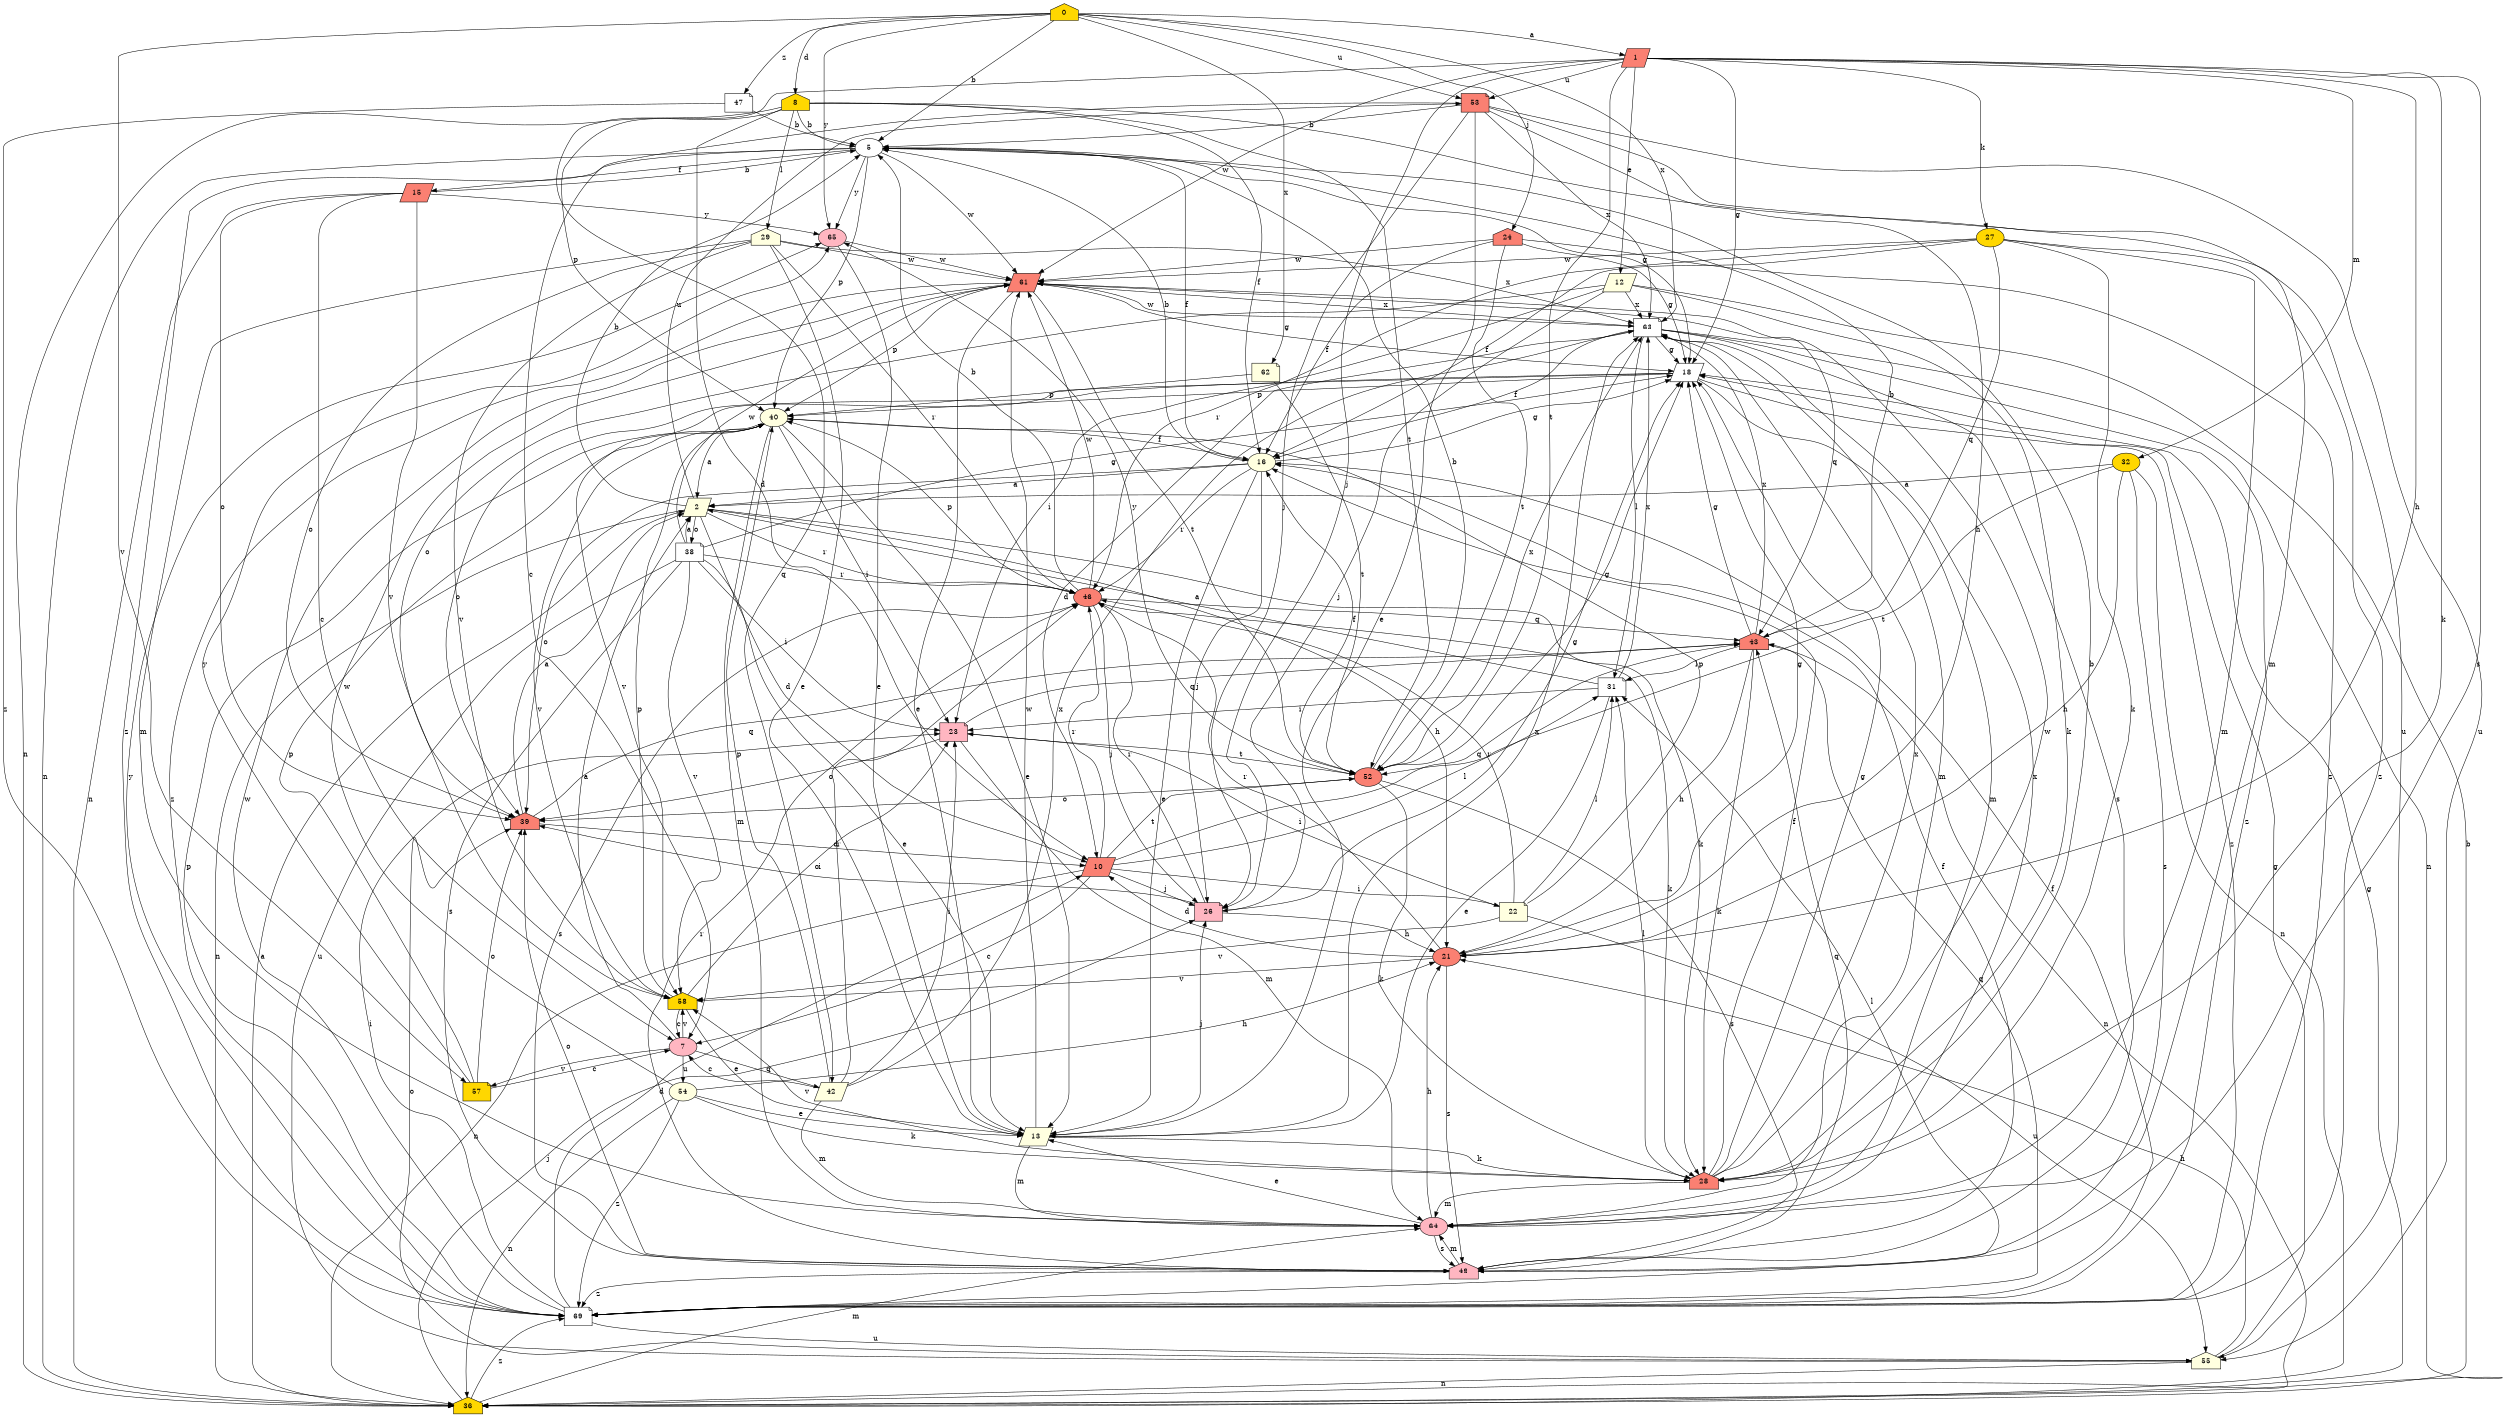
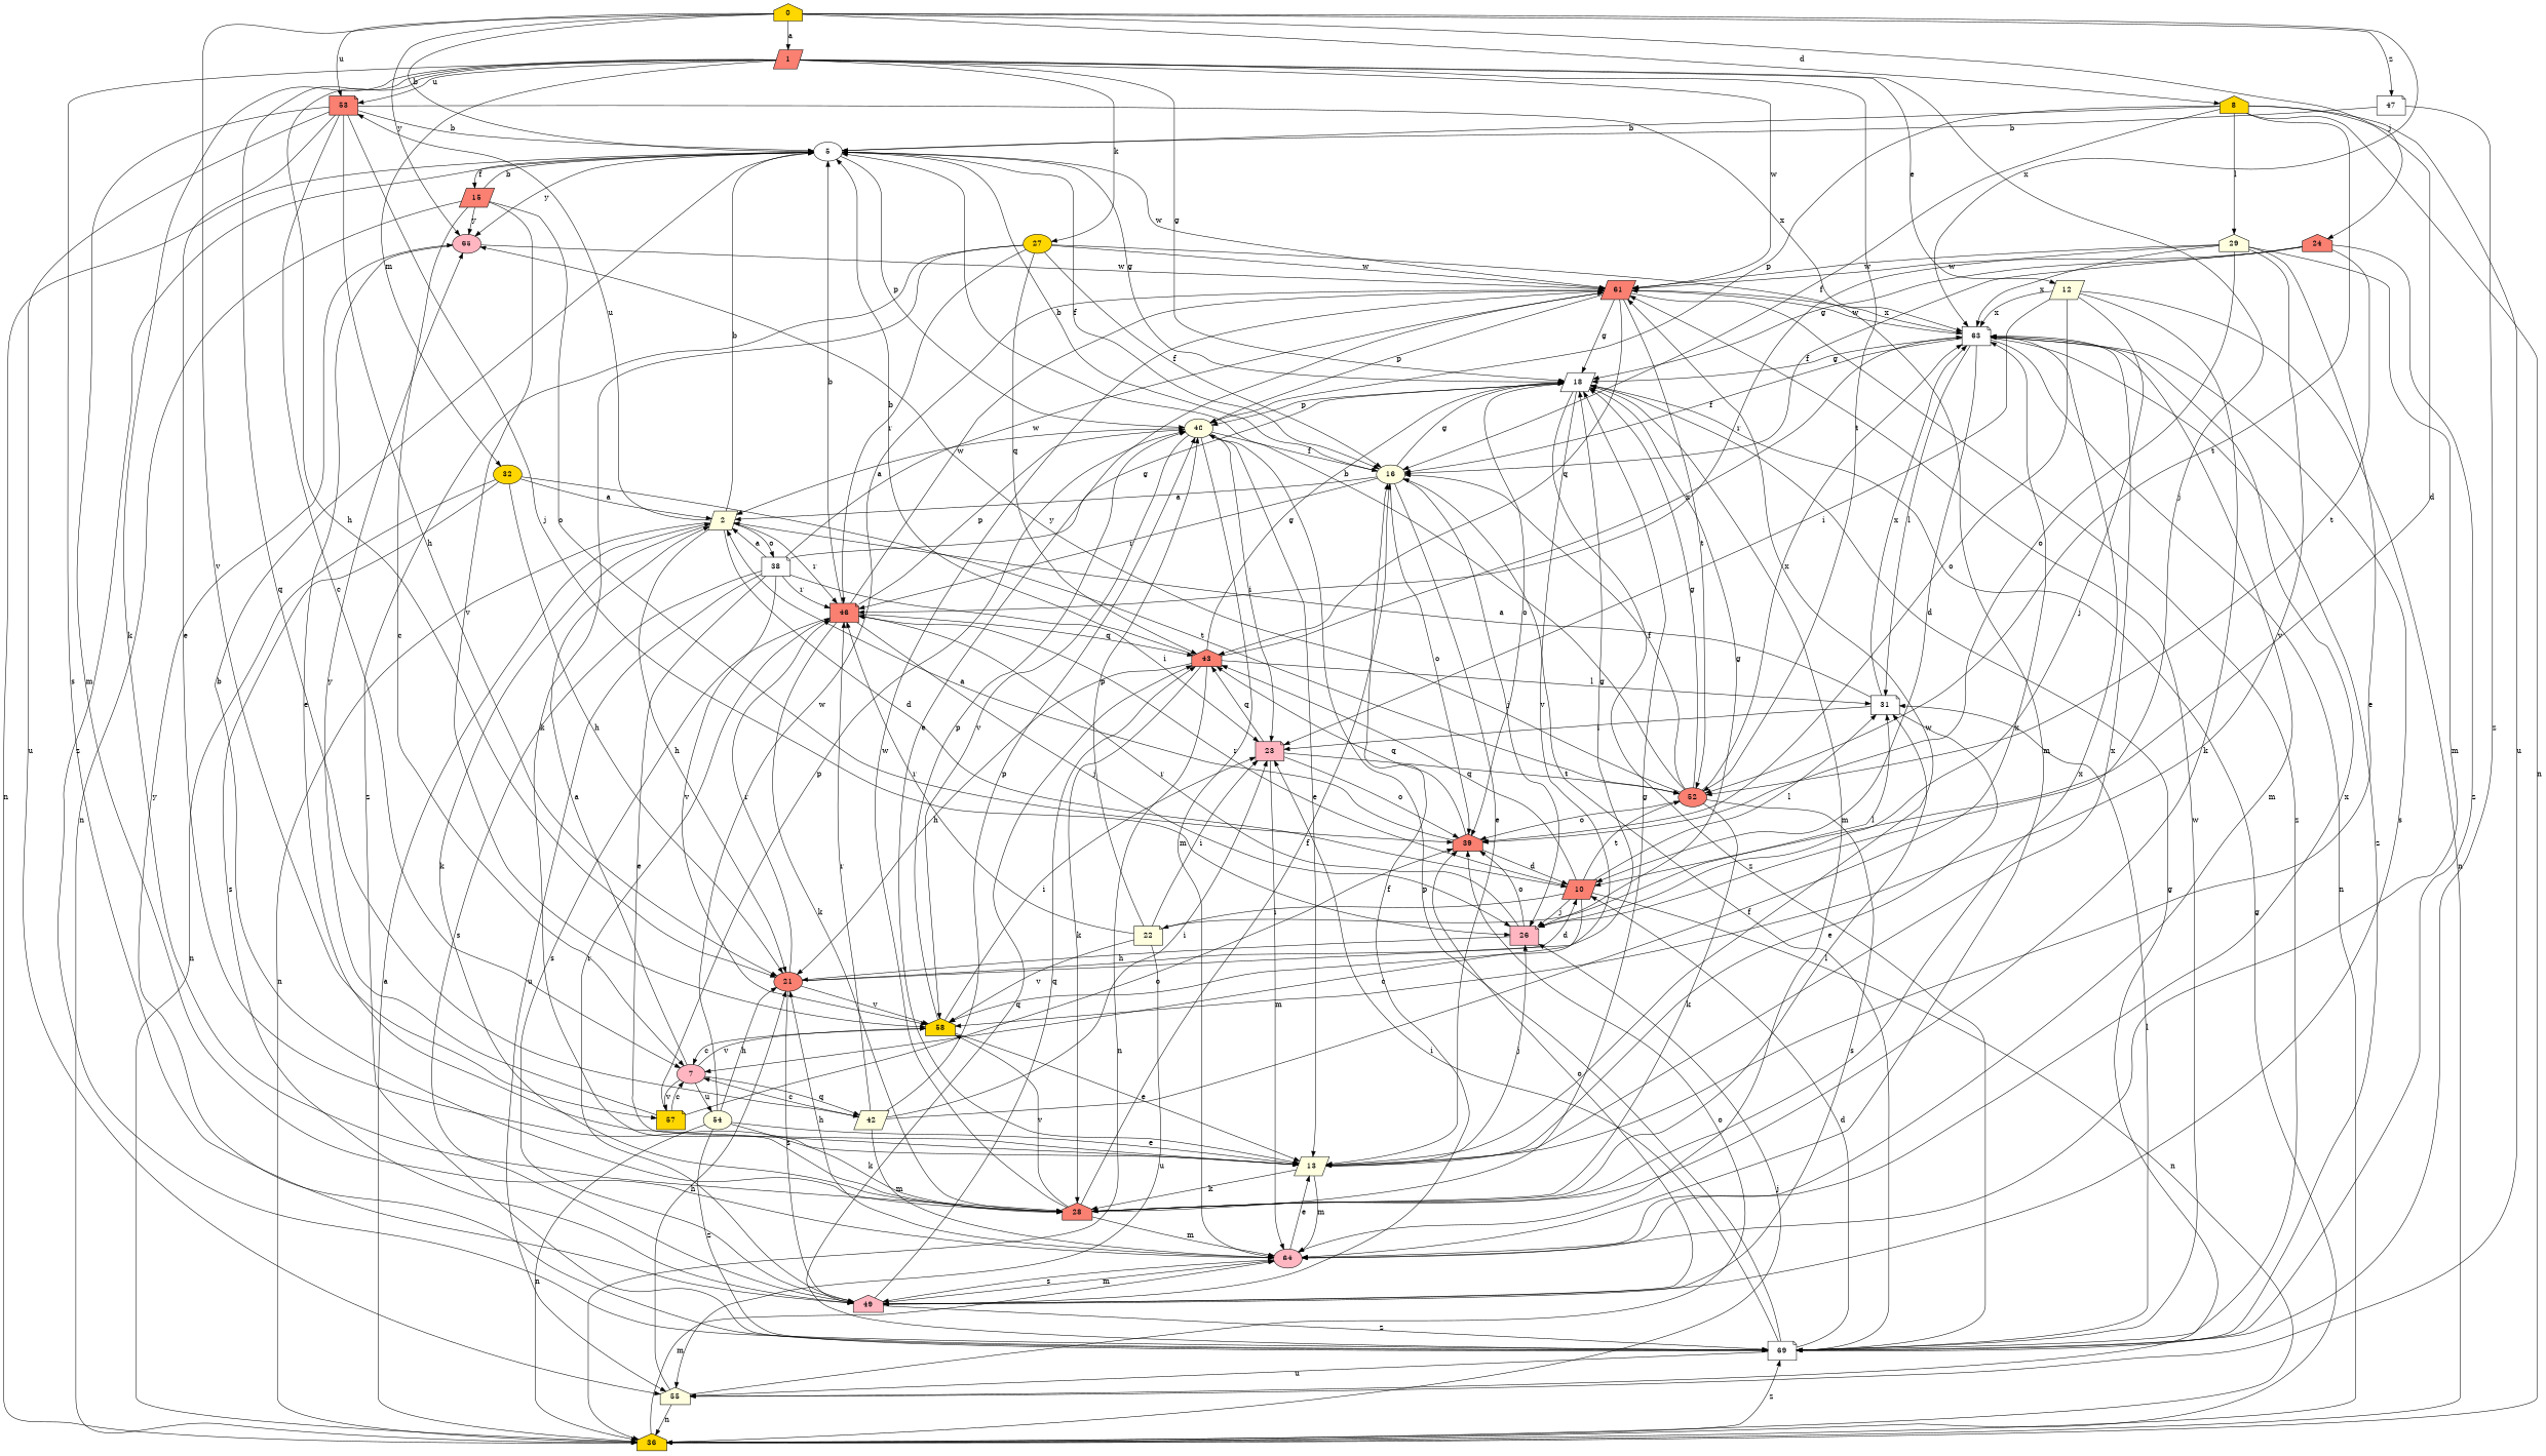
  strict digraph {
    node [fillcolor=salmon shape=ellipse style=filled]
    0 [fillcolor=gold shape=house]
    1 [shape=parallelogram]
    5 [fillcolor=white]
    8 [fillcolor=gold shape=house]
    24 [shape=house]
    53 [shape=note]
    57 [fillcolor=gold shape=note]
-   62 [fillcolor=lightyellow shape=note]
    63 [fillcolor=white shape=note]
    65 [fillcolor=lightpink]
    n11 [fillcolor=white label=47 shape=note]
    12 [fillcolor=lightyellow shape=parallelogram]
    18 [fillcolor=white shape=parallelogram]
    21
    26 [fillcolor=lightpink shape=note]
    27 [fillcolor=gold]
    28 [shape=house]
    32 [fillcolor=gold]
    42 [fillcolor=lightyellow shape=parallelogram]
    49 [fillcolor=lightpink shape=house]
    52
    61 [shape=parallelogram]
    36 [fillcolor=gold shape=house]
    15 [shape=parallelogram]
    16 [fillcolor=lightyellow]
    40 [fillcolor=lightyellow]
    69 [fillcolor=white shape=note]
    10 [shape=parallelogram]
    29 [fillcolor=lightyellow shape=house]
    55 [fillcolor=lightyellow shape=house]
    7 [fillcolor=lightpink]
    13 [fillcolor=lightyellow shape=parallelogram]
    n33 [fillcolor=lightpink label=64]
    39 [shape=house]
    31 [fillcolor=white shape=note]
    23 [fillcolor=lightpink shape=note]
    58 [fillcolor=gold shape=house]
-   46
+   46 [shape=note]
    43 [shape=house]
    2 [fillcolor=lightyellow shape=parallelogram]
    38 [fillcolor=white shape=note]
    22 [fillcolor=lightyellow shape=note]
    54 [fillcolor=lightyellow]
    0 -> 1 [label=a]
    0 -> 5 [label=b]
    0 -> 8 [label=d]
    0 -> 24 [label=j]
    0 -> 53 [label=u]
    0 -> 57 [label=v]
-   0 -> 62 [label=x]
    0 -> 63 [label=x]
    0 -> 65 [label=y]
    0 -> n11 [label=z]
    1 -> 53 [label=u]
    1 -> 12 [label=e]
    1 -> 18 [label=g]
    1 -> 21 [label=h]
    1 -> 26 [label=j]
    1 -> 27 [label=k]
    1 -> 28 [label=k]
    1 -> 32 [label=m]
    1 -> 42 [label=q]
    1 -> 49 [label=s]
    1 -> 52 [label=t]
    1 -> 61 [label=w]
    5 -> 65 [label=y]
    5 -> 18 [label=g]
    5 -> 61 [label=w]
    5 -> 36 [label=n]
    5 -> 15 [label=f]
    5 -> 16 [label=f]
    5 -> 40 [label=p]
    5 -> 69 [label=z]
    8 -> 5 [label=b]
    8 -> 52 [label=t]
    8 -> 36 [label=n]
    8 -> 16 [label=f]
    8 -> 40 [label=p]
    8 -> 10 [label=d]
    8 -> 29 [label=l]
    8 -> 55 [label=u]
    24 -> 18 [label=g]
    24 -> 52 [label=t]
    24 -> 61 [label=w]
    24 -> 16 [label=f]
    24 -> 69 [label=z]
    53 -> 5 [label=b]
    53 -> 63 [label=x]
    53 -> 21 [label=h]
    53 -> 26 [label=j]
    53 -> 55 [label=u]
    53 -> 7 [label=c]
    53 -> 13 [label=e]
    53 -> n33 [label=m]
    57 -> 65 [label=y]
    57 -> 40 [label=p]
    57 -> 7 [label=c]
    57 -> 39 [label=o]
-   62 -> 52 [label=t]
-   62 -> 40 [label=p]
    63 -> 18 [label=g]
    63 -> 49 [label=s]
    63 -> 61 [label=w]
    63 -> 36 [label=n]
    63 -> 16 [label=f]
    63 -> 69 [label=z]
    63 -> 10 [label=d]
    63 -> n33 [label=m]
    63 -> 31 [label=l]
    65 -> 61 [label=w]
    65 -> 13 [label=e]
    n11 -> 5 [label=b]
    n11 -> 69 [label=z]
    12 -> 63 [label=x]
    12 -> 26 [label=j]
    12 -> 28 [label=k]
-   12 -> 36 [label=b]
+   12 -> 36 [label=n]
    12 -> 39 [label=o]
    12 -> 23 [label=i]
    18 -> 40 [label=p]
    18 -> 69 [label=z]
    18 -> n33 [label=m]
    18 -> 39 [label=o]
    18 -> 58 [label=v]
    21 -> 18 [label=g]
    21 -> 49 [label=s]
    21 -> 10 [label=d]
    21 -> 58 [label=v]
    21 -> 46 [label=r]
    26 -> 18 [label=g]
    26 -> 21 [label=h]
    26 -> 39 [label=o]
    26 -> 46 [label=r]
    27 -> 28 [label=k]
    27 -> 61 [label=w]
    27 -> 16 [label=f]
    27 -> 69 [label=z]
    27 -> n33 [label=m]
    27 -> 46 [label=r]
    27 -> 43 [label=q]
    28 -> 5 [label=b]
    28 -> 63 [label=x]
    28 -> 18 [label=g]
    28 -> 61 [label=w]
    28 -> 16 [label=f]
    28 -> n33 [label=m]
    28 -> 31 [label=l]
    28 -> 58 [label=v]
    32 -> 21 [label=h]
    32 -> 49 [label=s]
    32 -> 52 [label=t]
    32 -> 36 [label=n]
    32 -> 2 [label=a]
    42 -> 63 [label=x]
    42 -> 40 [label=p]
    42 -> 7 [label=c]
    42 -> n33 [label=m]
    42 -> 23 [label=i]
    42 -> 46 [label=r]
    49 -> 16 [label=f]
    49 -> 69 [label=z]
    49 -> n33 [label=m]
    49 -> 39 [label=o]
    49 -> 46 [label=r]
    49 -> 43 [label=q]
    52 -> 5 [label=b]
    52 -> 63 [label=x]
    52 -> 65 [label=y]
    52 -> 18 [label=g]
    52 -> 28 [label=k]
    52 -> 49 [label=s]
    52 -> 16 [label=f]
    52 -> 39 [label=o]
    61 -> 63 [label=x]
    61 -> 18 [label=g]
    61 -> 52 [label=t]
    61 -> 40 [label=p]
    61 -> 69 [label=z]
    61 -> 13 [label=e]
    61 -> 43 [label=q]
    36 -> 18 [label=g]
    36 -> 26 [label=j]
    36 -> 69 [label=z]
    36 -> n33 [label=m]
    36 -> 2 [label=a]
    15 -> 5 [label=b]
    15 -> 65 [label=y]
    15 -> 36 [label=n]
    15 -> 7 [label=c]
    15 -> 39 [label=o]
    15 -> 58 [label=v]
    16 -> 5 [label=b]
    16 -> 18 [label=g]
    16 -> 26 [label=j]
    16 -> 13 [label=e]
    16 -> 39 [label=o]
    16 -> 46 [label=r]
    16 -> 2 [label=a]
    40 -> 16 [label=f]
    40 -> 13 [label=e]
    40 -> n33 [label=m]
    40 -> 23 [label=i]
    40 -> 58 [label=v]
    40 -> 2 [label=a]
    69 -> 65 [label=y]
    69 -> 61 [label=w]
    69 -> 16 [label=f]
    69 -> 40 [label=p]
    69 -> 10 [label=d]
    69 -> 55 [label=u]
    69 -> 31 [label=l]
    69 -> 23 [label=i]
    69 -> 43 [label=q]
    10 -> 26 [label=j]
    10 -> 52 [label=t]
    10 -> 36 [label=n]
    10 -> 7 [label=c]
    10 -> 31 [label=l]
    10 -> 46 [label=r]
    10 -> 43 [label=q]
    10 -> 22 [label=i]
    29 -> 63 [label=x]
    29 -> 61 [label=w]
    29 -> 13 [label=e]
    29 -> n33 [label=m]
    29 -> 39 [label=o]
    29 -> 58 [label=v]
    29 -> 46 [label=r]
    55 -> 18 [label=g]
    55 -> 21 [label=h]
    55 -> 36 [label=n]
    55 -> 39 [label=o]
    7 -> 57 [label=v]
    7 -> 42 [label=q]
    7 -> 58 [label=v]
    7 -> 2 [label=a]
    7 -> 54 [label=u]
    13 -> 63 [label=x]
    13 -> 26 [label=j]
    13 -> 28 [label=k]
    13 -> 61 [label=w]
    13 -> n33 [label=m]
    n33 -> 63 [label=x]
    n33 -> 21 [label=h]
    n33 -> 49 [label=s]
    n33 -> 13 [label=e]
    39 -> 10 [label=d]
    39 -> 43 [label=q]
    39 -> 2 [label=a]
    31 -> 63 [label=x]
    31 -> 13 [label=e]
    31 -> 23 [label=i]
    31 -> 2 [label=a]
    23 -> 52 [label=t]
    23 -> n33 [label=m]
    23 -> 39 [label=o]
    23 -> 43 [label=q]
    58 -> 40 [label=p]
    58 -> 7 [label=c]
    58 -> 13 [label=e]
    58 -> 23 [label=i]
    46 -> 5 [label=b]
    46 -> 26 [label=j]
    46 -> 28 [label=k]
    46 -> 49 [label=s]
    46 -> 61 [label=w]
    46 -> 40 [label=p]
    46 -> 43 [label=q]
    43 -> 5 [label=b]
    43 -> 63 [label=x]
    43 -> 18 [label=g]
    43 -> 21 [label=h]
    43 -> 28 [label=k]
    43 -> 36 [label=n]
    43 -> 31 [label=l]
    2 -> 5 [label=b]
    2 -> 53 [label=u]
    2 -> 21 [label=h]
    2 -> 28 [label=k]
    2 -> 36 [label=n]
    2 -> 10 [label=d]
    2 -> 46 [label=r]
    2 -> 38 [label=o]
    38 -> 18 [label=g]
    38 -> 49 [label=s]
    38 -> 61 [label=w]
    38 -> 55 [label=u]
    38 -> 13 [label=e]
    38 -> 23 [label=i]
    38 -> 58 [label=v]
    38 -> 46 [label=r]
    38 -> 2 [label=a]
    22 -> 40 [label=p]
    22 -> 55 [label=u]
    22 -> 31 [label=l]
    22 -> 23 [label=i]
    22 -> 58 [label=v]
    22 -> 46 [label=r]
    54 -> 21 [label=h]
    54 -> 28 [label=k]
    54 -> 61 [label=w]
    54 -> 36 [label=n]
    54 -> 69 [label=z]
    54 -> 13 [label=e]
  }
